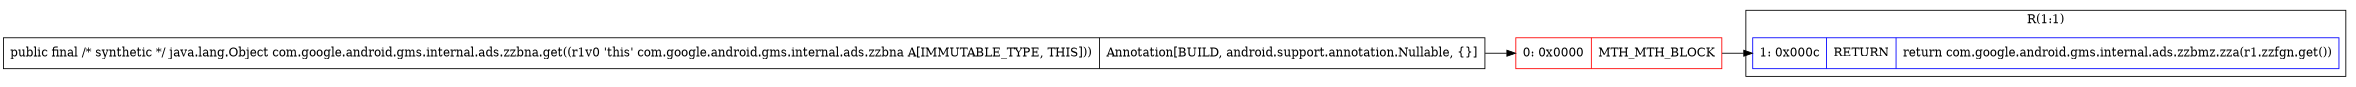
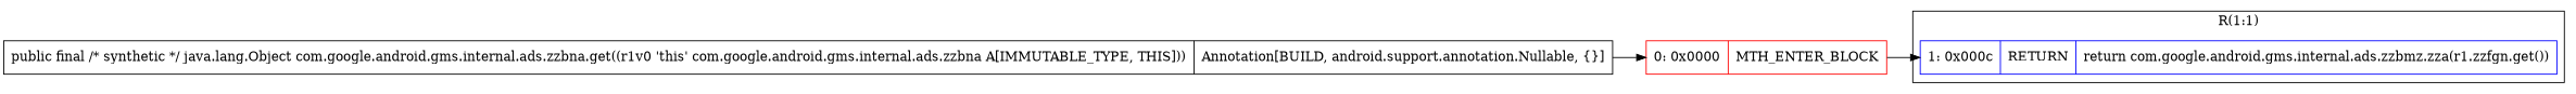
  digraph {
    rankdir=LR
    node [shape=record]
    n1 [color=blue label="{1\:\ 0x000c|RETURN\l|return com.google.android.gms.internal.ads.zzbmz.zza(r1.zzfgn.get())\l}"]
-   n2 [color=red label="{0\:\ 0x0000|MTH_MTH_BLOCK\l}"]
+   n2 [color=red label="{0\:\ 0x0000|MTH_ENTER_BLOCK\l}"]
    n3 [label="{public final \/* synthetic *\/ java.lang.Object com.google.android.gms.internal.ads.zzbna.get((r1v0 'this' com.google.android.gms.internal.ads.zzbna A[IMMUTABLE_TYPE, THIS]))  | Annotation[BUILD, android.support.annotation.Nullable, \{\}]\l}"]
    subgraph cluster_1 {
      label="R(1:1)"
      n1
    }
    n2 -> n1
    n3 -> n2
  }
